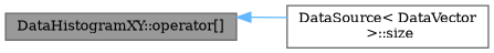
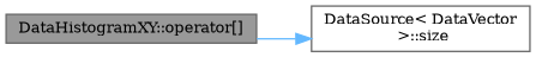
  digraph {
    rankdir=LR
    fontname="DejaVu Serif"
    node [fontname="DejaVu Serif" fontsize=10 shape=box style=filled]
    n1 [color=gray40 fillcolor=grey60 fontcolor=black height=0.2 label="DataHistogramXY::operator[]" width=0.4]
    n2 [color=grey40 fillcolor=white height=0.2 label="DataSource\< DataVector\l \>::size" width=0.4]
-   n2 -> n1 [color=steelblue1 fontname="DejaVu Serif" fontsize=10 labelfontname=Helvetica labelfontsize=10 style=solid]
+   n1 -> n2 [color=steelblue1 fontname="DejaVu Serif" fontsize=10 labelfontname=Helvetica labelfontsize=10 style=solid]
  }
